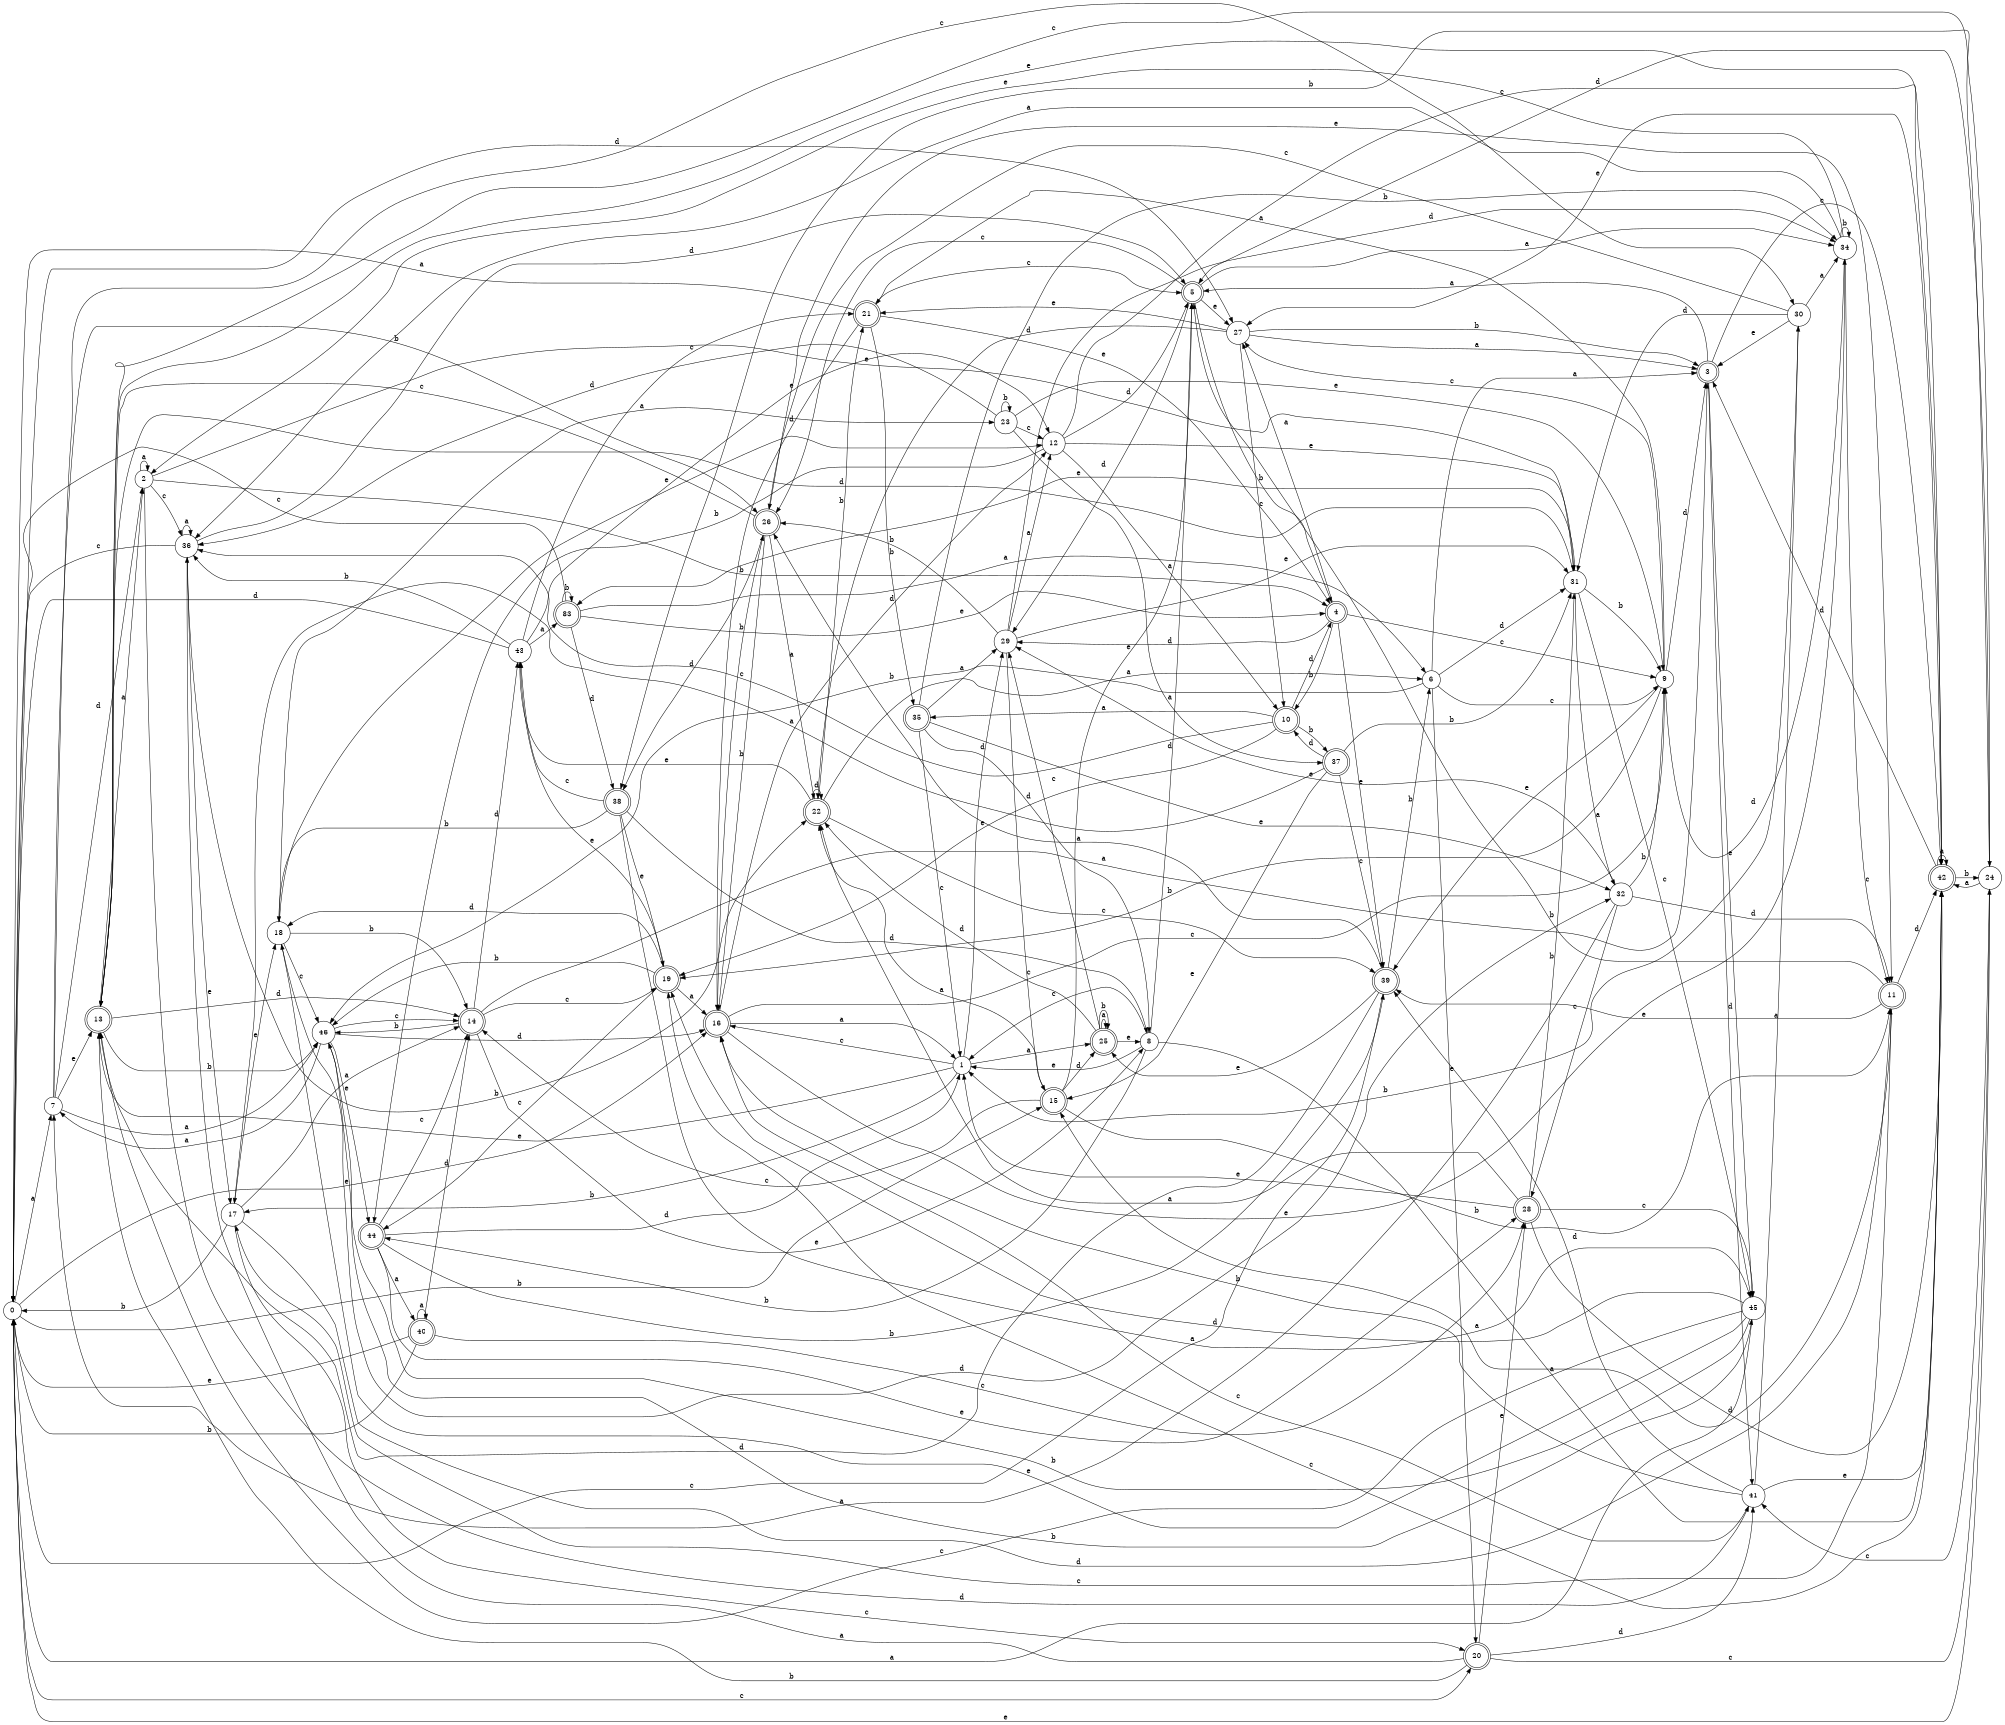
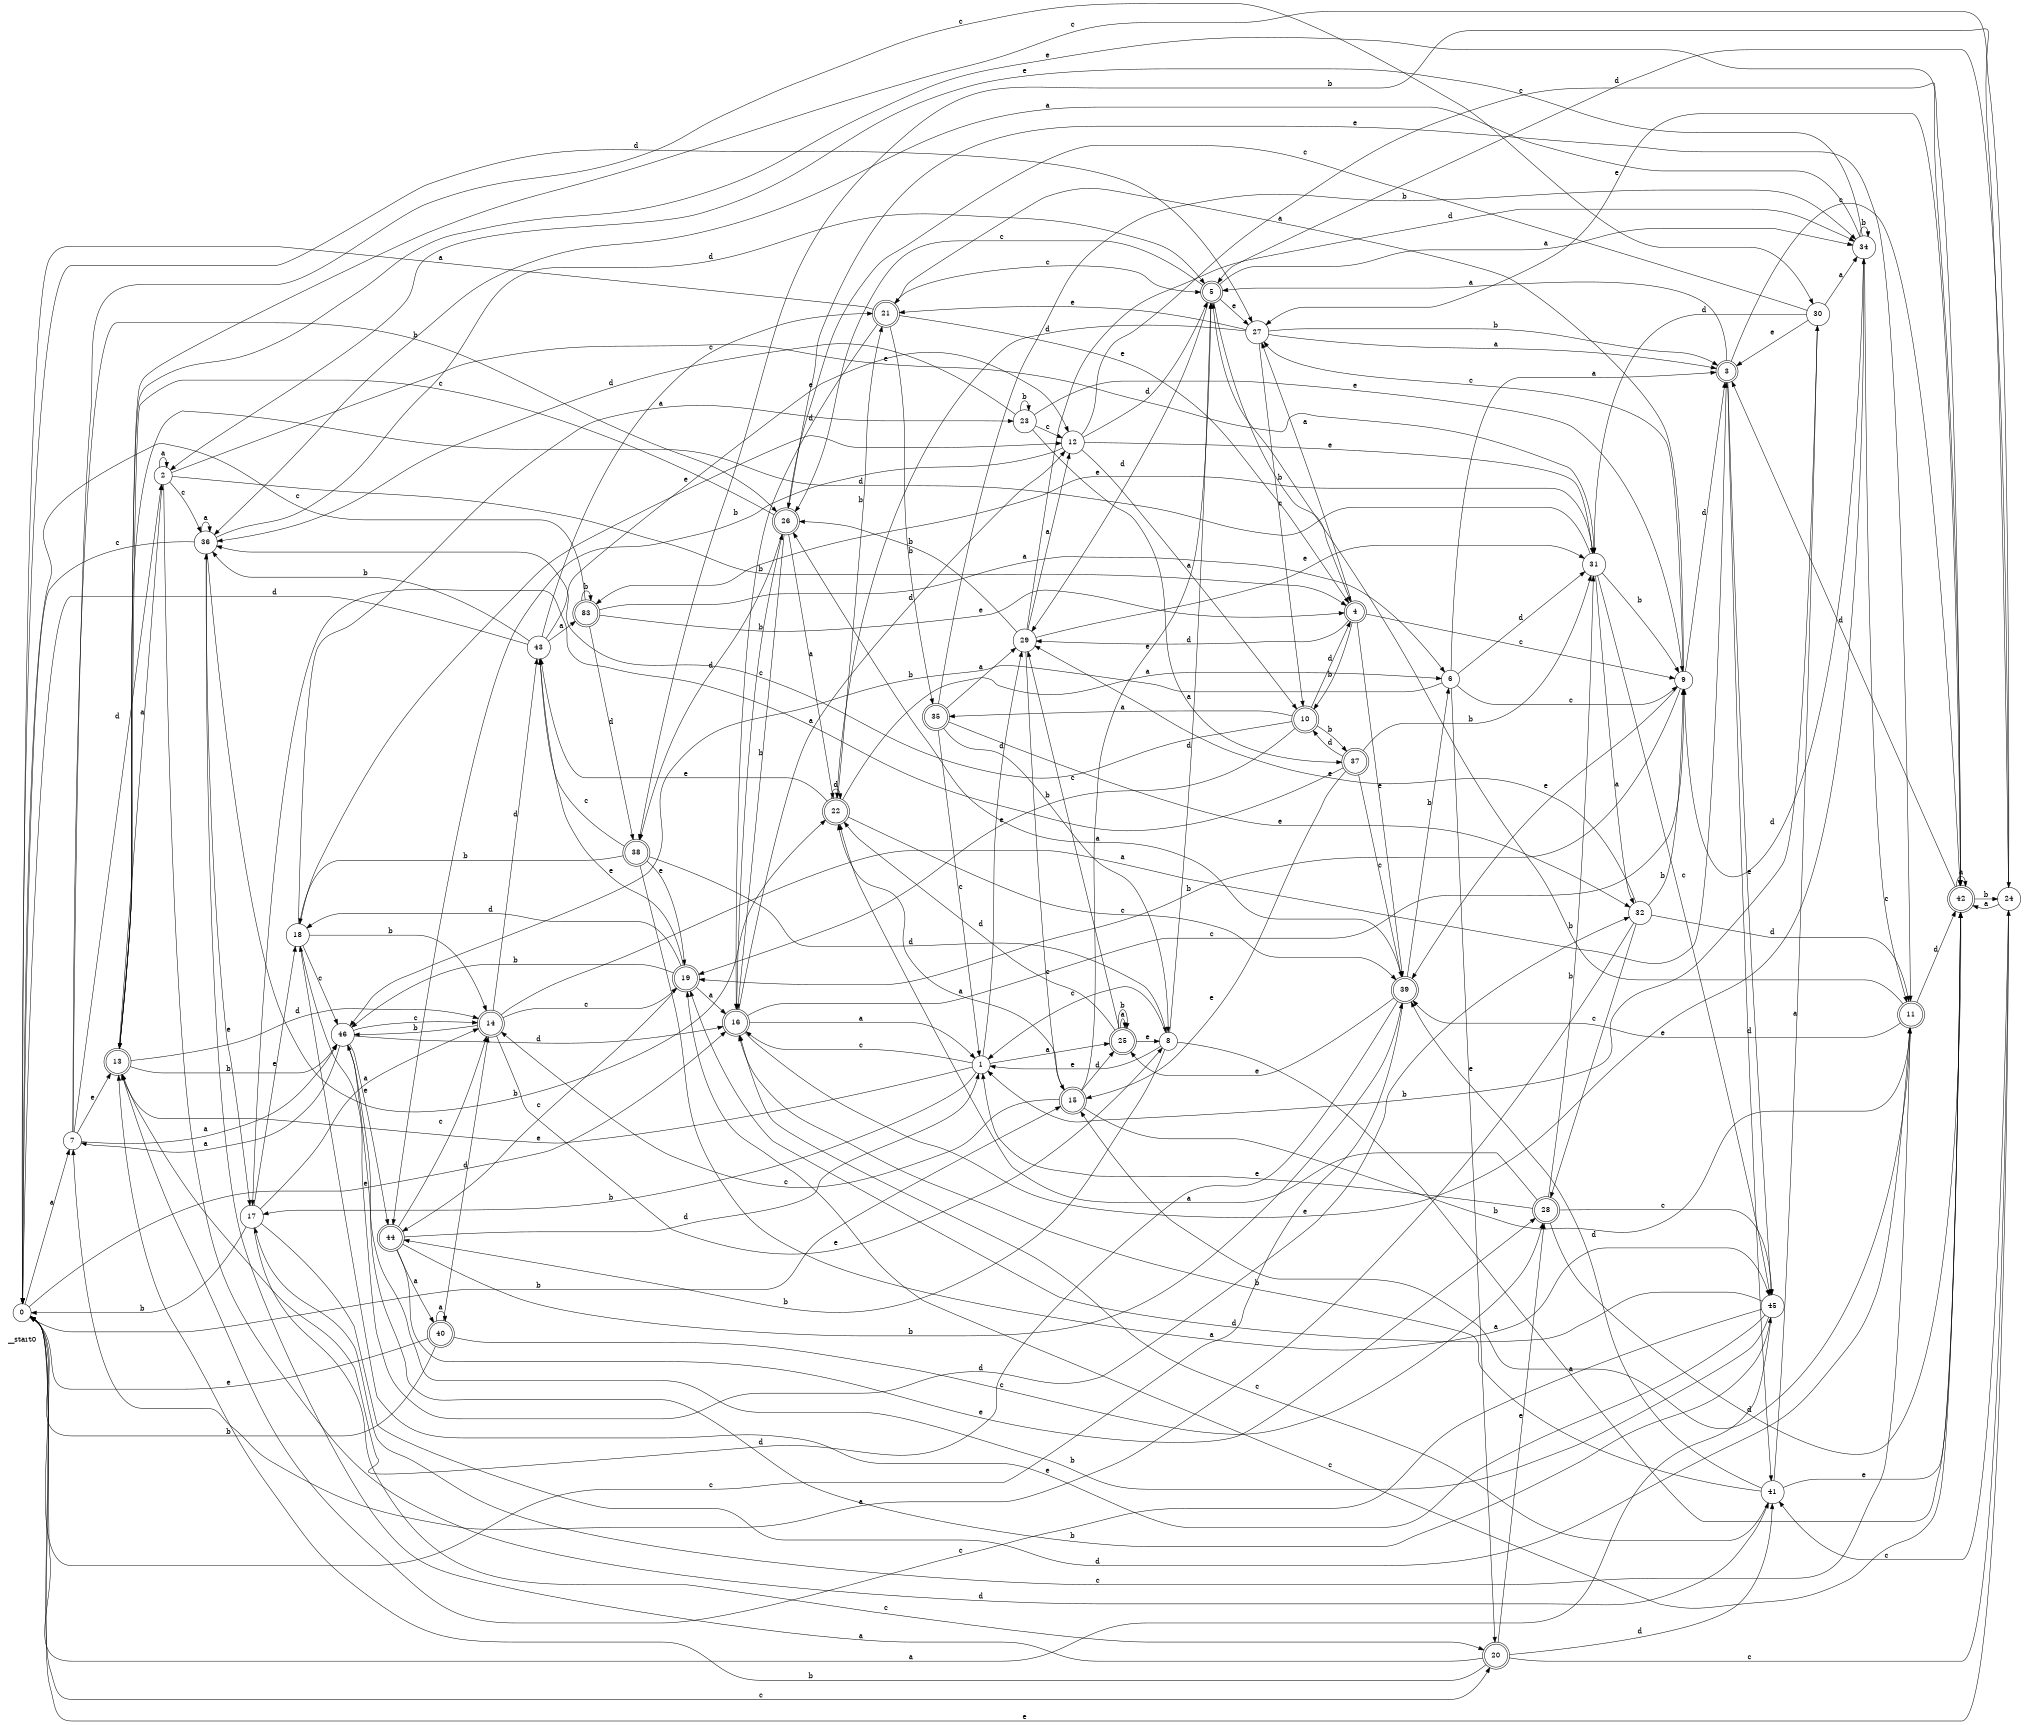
  digraph {
    rankdir=LR
    node [shape=doublecircle color=black fillcolor=white style="rounded,filled"]
+   __start0 [shape=none color="" fillcolor="" style=""]
    n2 [label=0 shape=circle style=filled]
    n3 [label=7 shape=circle style=filled]
    n4 [label=15]
    n5 [label=16]
    n6 [label=20]
    n7 [label=27 shape=circle style=filled]
    n8 [label=13]
    n9 [label=2 shape=circle style=filled]
    n10 [label=26]
    n11 [label=46 shape=circle style=filled]
    n12 [label=30 shape=circle style=filled]
    n13 [label=25]
    n14 [label=5]
    n15 [label=11]
    n16 [label=14]
    n17 [label=22]
    n18 [label=1 shape=circle style=filled]
    n19 [label=9 shape=circle style=filled]
    n20 [label=34 shape=circle style=filled]
    n21 [label=12 shape=circle style=filled]
    n22 [label=36 shape=circle style=filled]
    n23 [label=41 shape=circle style=filled]
    n24 [label=24 shape=circle style=filled]
    n25 [label=28]
    n26 [label=3]
    n27 [label=10]
    n28 [label=21]
    n29 [label=17 shape=circle style=filled]
    n30 [label=29 shape=circle style=filled]
    n31 [label=42]
    n32 [label=18 shape=circle style=filled]
    n33 [label=8 shape=circle style=filled]
    n34 [label=31 shape=circle style=filled]
    n35 [label=4]
    n36 [label=39]
    n37 [label=45 shape=circle style=filled]
    n38 [label=32 shape=circle style=filled]
    n39 [label=83]
    n40 [label=19]
    n41 [label=35]
    n42 [label=37]
    n43 [label=6 shape=circle style=filled]
    n44 [label=38]
    n45 [label=44]
    n46 [label=40]
    n47 [label=43 shape=circle style=filled]
    n48 [label=23 shape=circle style=filled]
    n2 -> n3 [label=a]
    n2 -> n4 [label=b]
    n2 -> n5 [label=e]
    n2 -> n6 [label=c]
    n2 -> n7 [label=d]
    n3 -> n8 [label=e]
    n3 -> n9 [label=d]
    n3 -> n10 [label=b]
    n3 -> n11 [label=a]
    n3 -> n12 [label=c]
    n4 -> n13 [label=d]
    n4 -> n14 [label=e]
    n4 -> n15 [label=b]
    n4 -> n16 [label=c]
    n4 -> n17 [label=a]
    n5 -> n10 [label=b]
    n5 -> n18 [label=a]
    n5 -> n19 [label=c]
    n5 -> n20 [label=e]
    n5 -> n21 [label=d]
    n6 -> n8 [label=b]
    n6 -> n22 [label=a]
    n6 -> n23 [label=d]
    n6 -> n24 [label=c]
    n6 -> n25 [label=e]
    n7 -> n17 [label=d]
    n7 -> n26 [label=a]
    n7 -> n26 [label=b]
    n7 -> n27 [label=c]
    n7 -> n28 [label=e]
    n8 -> n9 [label=a]
    n8 -> n11 [label=b]
    n8 -> n16 [label=d]
    n8 -> n24 [label=c]
    n8 -> n31 [label=e]
    n9 -> n9 [label=a]
    n9 -> n22 [label=c]
    n9 -> n23 [label=d]
    n9 -> n34 [label=e]
    n9 -> n35 [label=b]
    n10 -> n5 [label=b]
    n10 -> n8 [label=c]
    n10 -> n15 [label=e]
    n10 -> n17 [label=a]
    n10 -> n44 [label=d]
    n11 -> n3 [label=a]
    n11 -> n5 [label=d]
    n11 -> n16 [label=c]
    n11 -> n37 [label=b]
    n11 -> n45 [label=e]
    n12 -> n10 [label=c]
    n12 -> n18 [label=b]
    n12 -> n20 [label=a]
    n12 -> n26 [label=e]
    n12 -> n34 [label=d]
    n13 -> n13 [label=a]
    n13 -> n13 [label=b]
    n13 -> n17 [label=d]
    n13 -> n30 [label=c]
    n13 -> n33 [label=e]
    n14 -> n7 [label=e]
    n14 -> n10 [label=c]
    n14 -> n20 [label=a]
    n14 -> n30 [label=d]
    n14 -> n35 [label=b]
    n15 -> n4 [label=a]
    n15 -> n14 [label=b]
    n15 -> n29 [label=c]
    n15 -> n31 [label=d]
    n15 -> n36 [label=e]
    n16 -> n11 [label=b]
    n16 -> n26 [label=a]
    n16 -> n33 [label=e]
    n16 -> n40 [label=c]
    n16 -> n47 [label=d]
    n17 -> n17 [label=d]
    n17 -> n28 [label=b]
    n17 -> n36 [label=c]
    n17 -> n43 [label=a]
    n17 -> n47 [label=e]
    n18 -> n5 [label=c]
    n18 -> n8 [label=e]
    n18 -> n13 [label=a]
    n18 -> n29 [label=b]
    n18 -> n30 [label=d]
    n19 -> n7 [label=c]
    n19 -> n26 [label=d]
    n19 -> n28 [label=a]
    n19 -> n36 [label=e]
    n19 -> n40 [label=b]
    n20 -> n9 [label=e]
    n20 -> n15 [label=c]
    n20 -> n19 [label=d]
    n20 -> n20 [label=b]
    n20 -> n22 [label=a]
    n21 -> n14 [label=d]
    n21 -> n27 [label=a]
    n21 -> n31 [label=c]
    n21 -> n34 [label=e]
    n21 -> n45 [label=b]
    n22 -> n2 [label=c]
    n22 -> n14 [label=d]
    n22 -> n17 [label=b]
    n22 -> n22 [label=a]
    n22 -> n29 [label=e]
    n23 -> n5 [label=b]
    n23 -> n5 [label=c]
    n23 -> n12 [label=a]
    n23 -> n31 [label=e]
    n23 -> n36 [label=d]
    n24 -> n2 [label=e]
    n24 -> n14 [label=d]
    n24 -> n23 [label=c]
    n24 -> n31 [label=a]
    n24 -> n44 [label=b]
    n25 -> n17 [label=a]
    n25 -> n18 [label=e]
    n25 -> n31 [label=d]
    n25 -> n34 [label=b]
    n25 -> n37 [label=c]
    n26 -> n14 [label=a]
    n26 -> n23 [label=d]
    n26 -> n31 [label=c]
    n26 -> n37 [label=e]
    n27 -> n22 [label=c]
    n27 -> n35 [label=d]
    n27 -> n40 [label=e]
    n27 -> n41 [label=a]
    n27 -> n42 [label=b]
    n28 -> n2 [label=a]
    n28 -> n5 [label=d]
    n28 -> n14 [label=c]
    n28 -> n35 [label=e]
    n28 -> n41 [label=b]
    n29 -> n2 [label=b]
    n29 -> n6 [label=c]
    n29 -> n15 [label=d]
    n29 -> n16 [label=a]
    n29 -> n32 [label=e]
    n30 -> n4 [label=c]
    n30 -> n10 [label=b]
    n30 -> n20 [label=d]
    n30 -> n21 [label=a]
    n30 -> n34 [label=e]
    n31 -> n7 [label=e]
    n31 -> n24 [label=b]
    n31 -> n26 [label=d]
    n31 -> n31 [label=a]
    n31 -> n40 [label=c]
    n32 -> n11 [label=c]
    n32 -> n16 [label=b]
    n32 -> n21 [label=e]
    n32 -> n38 [label=d]
    n32 -> n48 [label=a]
    n33 -> n14 [label=d]
    n33 -> n18 [label=c]
    n33 -> n18 [label=e]
    n33 -> n31 [label=a]
    n33 -> n45 [label=b]
    n34 -> n8 [label=d]
    n34 -> n19 [label=b]
    n34 -> n37 [label=c]
    n34 -> n38 [label=a]
    n34 -> n39 [label=e]
    n35 -> n7 [label=a]
    n35 -> n19 [label=c]
    n35 -> n27 [label=b]
    n35 -> n30 [label=d]
    n35 -> n36 [label=e]
    n36 -> n2 [label=c]
    n36 -> n8 [label=d]
    n36 -> n10 [label=a]
    n36 -> n13 [label=e]
    n36 -> n43 [label=b]
    n37 -> n2 [label=a]
    n37 -> n8 [label=c]
    n37 -> n11 [label=b]
    n37 -> n32 [label=e]
    n37 -> n40 [label=d]
    n38 -> n3 [label=a]
    n38 -> n15 [label=d]
    n38 -> n19 [label=b]
    n38 -> n25 [label=c]
    n38 -> n30 [label=e]
    n39 -> n2 [label=c]
    n39 -> n35 [label=e]
    n39 -> n39 [label=b]
    n39 -> n43 [label=a]
    n39 -> n44 [label=d]
    n40 -> n5 [label=a]
    n40 -> n11 [label=b]
    n40 -> n32 [label=d]
    n40 -> n45 [label=c]
    n40 -> n47 [label=e]
    n41 -> n18 [label=c]
    n41 -> n20 [label=b]
    n41 -> n30 [label=a]
-   n41 -> n33 [label=d]
+   n41 -> n33 [label=b]
    n41 -> n38 [label=e]
    n42 -> n4 [label=e]
    n42 -> n27 [label=d]
    n42 -> n29 [label=a]
    n42 -> n34 [label=b]
    n42 -> n36 [label=c]
    n43 -> n6 [label=e]
    n43 -> n11 [label=b]
    n43 -> n19 [label=c]
    n43 -> n26 [label=a]
    n43 -> n34 [label=d]
    n44 -> n32 [label=b]
    n44 -> n33 [label=d]
    n44 -> n37 [label=a]
    n44 -> n40 [label=e]
    n44 -> n47 [label=c]
    n45 -> n16 [label=c]
    n45 -> n18 [label=d]
    n45 -> n25 [label=e]
    n45 -> n36 [label=b]
    n45 -> n46 [label=a]
    n46 -> n2 [label=b]
    n46 -> n2 [label=e]
    n46 -> n16 [label=d]
    n46 -> n25 [label=c]
    n46 -> n46 [label=a]
    n47 -> n2 [label=d]
    n47 -> n21 [label=e]
    n47 -> n22 [label=b]
    n47 -> n28 [label=c]
    n47 -> n39 [label=a]
    n48 -> n19 [label=e]
    n48 -> n21 [label=c]
    n48 -> n22 [label=d]
    n48 -> n42 [label=a]
    n48 -> n48 [label=b]
  }
